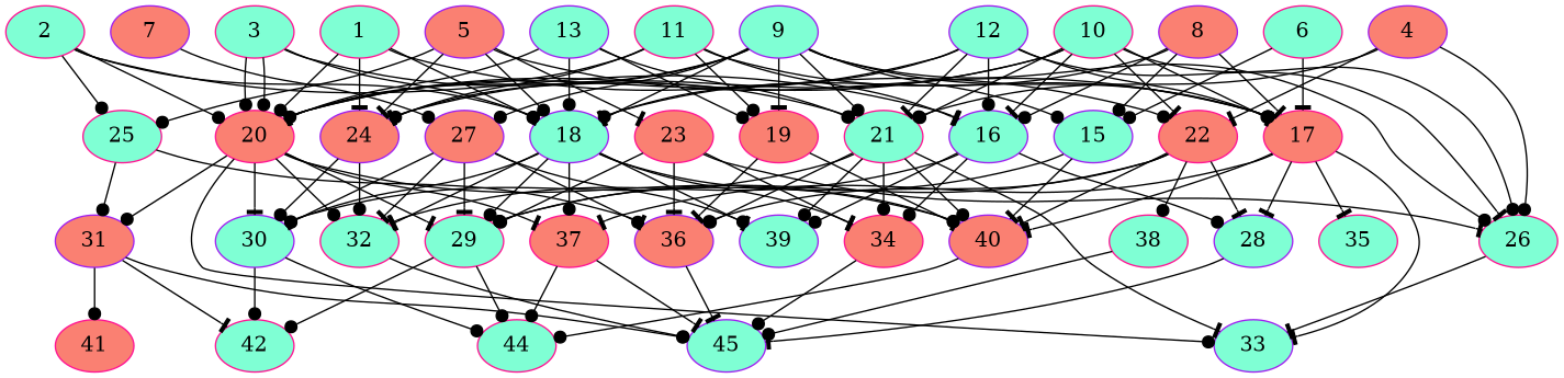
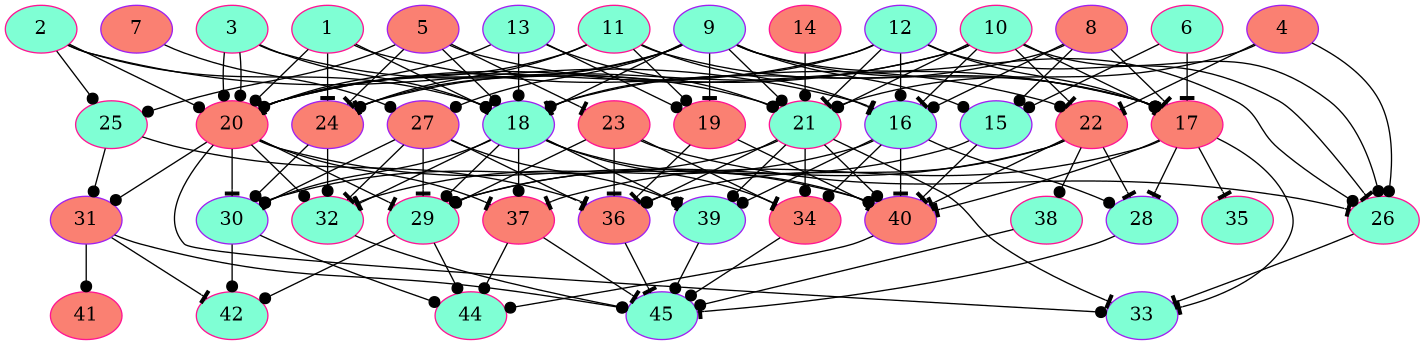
  digraph {
    node [alpha=0.17 color=deeppink fillcolor=aquamarine style=filled]
    edge [arrowhead=dot]
    1 [alpha=0.13 expect_size=6125568]
    18 [alpha=0.16 color=purple expect_size=22199296]
    20 [alpha=0.01 expect_size=5273600 fillcolor=salmon]
    22 [alpha=0.11 expect_size=46670848 fillcolor=salmon]
    24 [alpha=0.07 color=purple expect_size=11774976 fillcolor=salmon]
    29 [alpha=0.03 expect_size=7864320]
    40 [alpha=0.08 color=purple expect_size=33738752 fillcolor=salmon]
    32 [alpha=0.01 expect_size=16100352]
    39 [alpha=0.12 color=purple expect_size=27068416]
    37 [alpha=0.02 expect_size=27490304 fillcolor=salmon]
    30 [alpha=0.14 color=purple expect_size=47752192]
    34 [alpha=0.20 expect_size=41615360 fillcolor=salmon]
    31 [alpha=0.09 color=purple expect_size=50203648 fillcolor=salmon]
    33 [alpha=0.08 color=purple expect_size=42934272]
    28 [alpha=0.13 color=purple expect_size=17489920]
    36 [alpha=0.15 color=purple expect_size=12941312 fillcolor=salmon]
    38 [expect_size=44165120]
    42 [alpha=0.14 expect_size=40246272]
    44 [alpha=0.08 expect_size=15312896]
    45 [alpha=0.06 color=purple expect_size=15233024]
    41 [alpha=0.12 expect_size=19144704 fillcolor=salmon]
    2 [expect_size=8360960]
    16 [alpha=0.18 color=purple expect_size=31706112]
    25 [alpha=0.01 expect_size=51588096]
    26 [alpha=0.06 expect_size=11631616]
    3 [alpha=0.10 expect_size=10523648]
    21 [alpha=0.06 expect_size=24798208]
    4 [alpha=0.15 color=purple expect_size=50415616 fillcolor=salmon]
    5 [alpha=0.11 color=purple expect_size=22522880 fillcolor=salmon]
    17 [alpha=0.05 expect_size=15501312 fillcolor=salmon]
    23 [alpha=0.19 expect_size=38760448 fillcolor=salmon]
    35 [alpha=0.12 expect_size=10128384]
    6 [alpha=0.13 expect_size=29863936]
    15 [alpha=0.03 color=purple expect_size=5310464]
    7 [alpha=0.03 color=purple expect_size=42820608 fillcolor=salmon]
    27 [alpha=0.07 color=purple expect_size=6313984 fillcolor=salmon]
    8 [alpha=0.14 color=purple expect_size=16528384 fillcolor=salmon]
    9 [alpha=0.19 color=purple expect_size=15595520]
    19 [expect_size=7907328 fillcolor=salmon]
    10 [alpha=0.08 expect_size=7398400]
    11 [alpha=0.09 expect_size=15014912]
    12 [color=purple expect_size=45761536]
    13 [alpha=0.09 color=purple expect_size=39763968]
+   14 [expect_size=16676864 fillcolor=salmon]
    1 -> 18
    1 -> 20
    1 -> 22
    1 -> 24 [arrowhead=tee]
    18 -> 29
    18 -> 40
    18 -> 32 [arrowhead=tee]
    18 -> 39 [arrowhead=tee]
    18 -> 37
    18 -> 30
    18 -> 34 [arrowhead=tee]
    20 -> 29 [arrowhead=tee]
    20 -> 40
    20 -> 32
    20 -> 37 [arrowhead=tee]
    20 -> 30 [arrowhead=tee]
    20 -> 31
    20 -> 33
    22 -> 29
    22 -> 40 [arrowhead=tee]
    22 -> 28 [arrowhead=tee]
    22 -> 36
    22 -> 38
    24 -> 32
    24 -> 30
    29 -> 42
    29 -> 44
    40 -> 44
    32 -> 45
+   39 -> 45
    37 -> 44
    37 -> 45 [arrowhead=tee]
    30 -> 42
    30 -> 44
    34 -> 45
    31 -> 42 [arrowhead=tee]
    31 -> 45
    31 -> 41
    28 -> 45 [arrowhead=tee]
    36 -> 45 [arrowhead=tee]
    38 -> 45
    2 -> 18 [arrowhead=tee]
    2 -> 20
    2 -> 16 [arrowhead=tee]
    2 -> 25
+   16 -> 40 [arrowhead=tee]
    16 -> 32 [arrowhead=tee]
    16 -> 39
    16 -> 34
    16 -> 28
    25 -> 31
    25 -> 36 [arrowhead=tee]
    26 -> 33 [arrowhead=tee]
    3 -> 18
    3 -> 20
    3 -> 20
    3 -> 21
    21 -> 40
    21 -> 39
    21 -> 30 [arrowhead=tee]
    21 -> 34
    21 -> 33 [arrowhead=tee]
    21 -> 36
    4 -> 22 [arrowhead=tee]
    4 -> 26
    4 -> 21
    5 -> 18
    5 -> 24 [arrowhead=tee]
    5 -> 25
    5 -> 17
    5 -> 23 [arrowhead=tee]
    17 -> 40 [arrowhead=tee]
    17 -> 37 [arrowhead=tee]
    17 -> 33 [arrowhead=tee]
    17 -> 28 [arrowhead=tee]
    17 -> 35 [arrowhead=tee]
    23 -> 29
    23 -> 34 [arrowhead=tee]
    23 -> 36 [arrowhead=tee]
    23 -> 26 [arrowhead=tee]
    6 -> 17 [arrowhead=tee]
    6 -> 15
    15 -> 29
    15 -> 40 [arrowhead=tee]
    7 -> 27
    27 -> 29 [arrowhead=tee]
    27 -> 32 [arrowhead=tee]
    27 -> 39
    27 -> 30
-   27 -> 36
+   27 -> 36 [arrowhead=tee]
    8 -> 18
    8 -> 16
    8 -> 17 [arrowhead=tee]
    8 -> 15
    9 -> 18 [arrowhead=tee]
    9 -> 20 [arrowhead=tee]
    9 -> 24 [arrowhead=tee]
    9 -> 26
    9 -> 21
    9 -> 17
    9 -> 15
    9 -> 27
    9 -> 19 [arrowhead=tee]
    19 -> 40 [arrowhead=tee]
    19 -> 36 [arrowhead=tee]
    10 -> 20 [arrowhead=tee]
    10 -> 22 [arrowhead=tee]
    10 -> 24 [arrowhead=tee]
    10 -> 16 [arrowhead=tee]
    10 -> 26
    10 -> 21
    10 -> 17 [arrowhead=tee]
    11 -> 20
    11 -> 24
    11 -> 16 [arrowhead=tee]
    11 -> 17
    11 -> 19
    12 -> 18 [arrowhead=tee]
    12 -> 20 [arrowhead=tee]
    12 -> 16
    12 -> 26 [arrowhead=tee]
    12 -> 21 [arrowhead=tee]
    12 -> 17
    13 -> 18
    13 -> 20 [arrowhead=tee]
    13 -> 21
    13 -> 19
+   14 -> 21
  }
